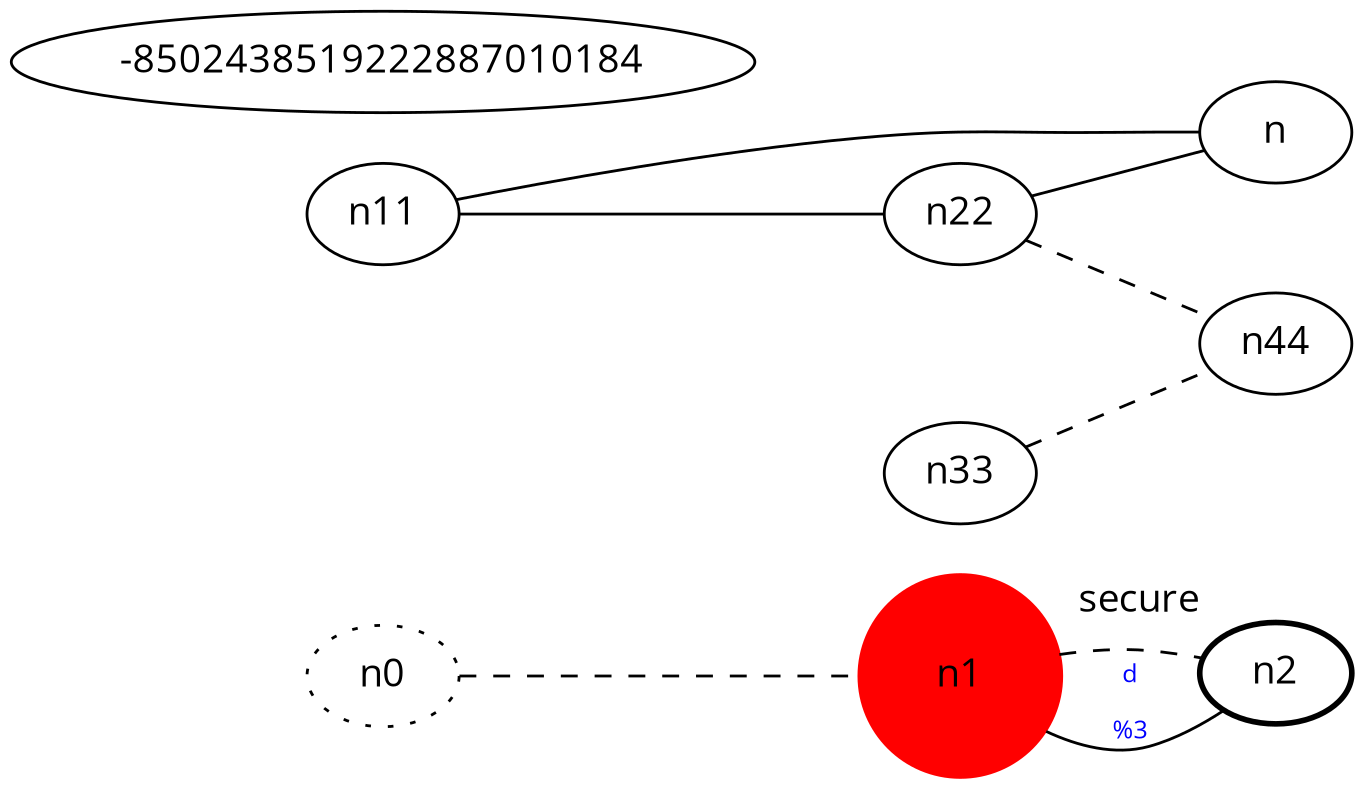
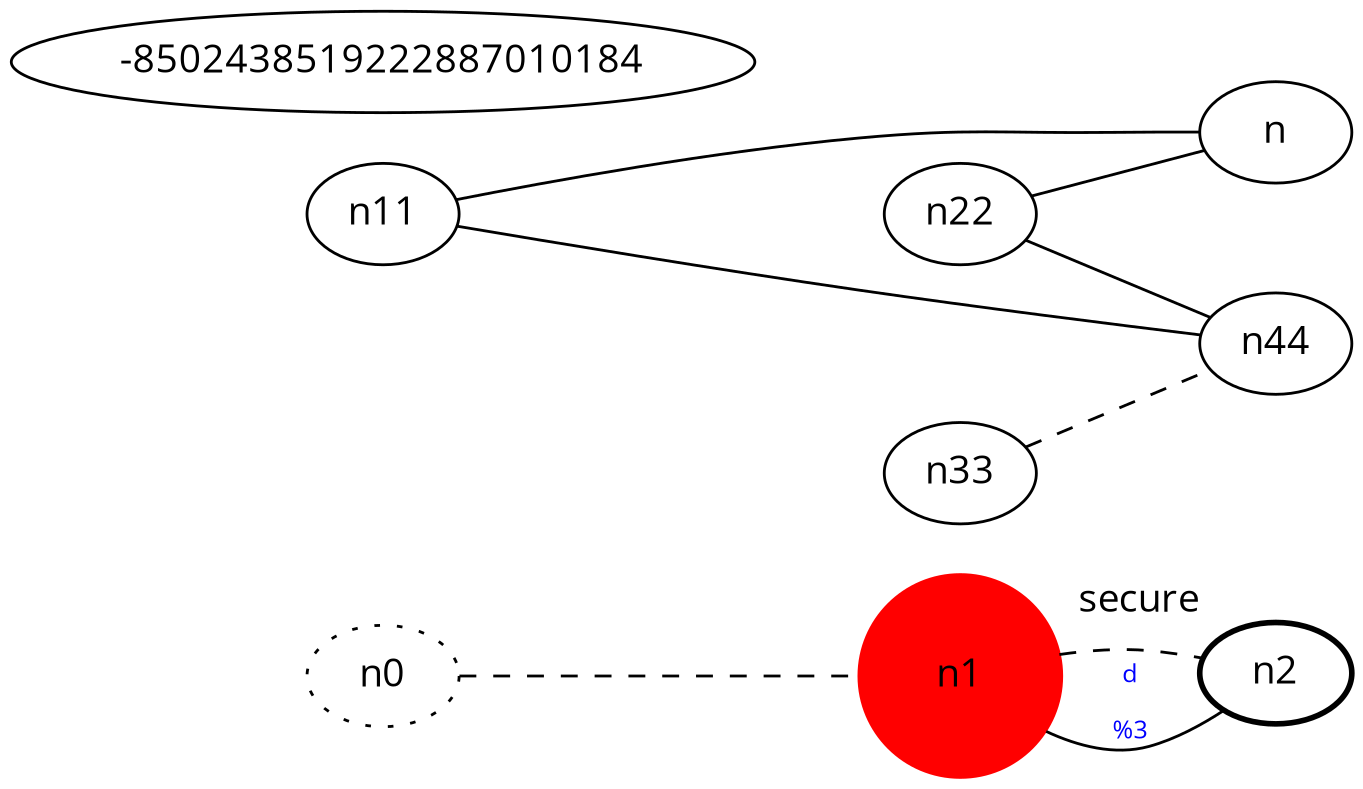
  graph {
    fontcolor=blue
    fontname="Open Sans"
    rankdir=LR
    node [fontname="Open Sans"]
    edge [fontname="Open Sans"]
    n0 [fillcolor="#123456" style=dotted]
    n1 [color=red height=1 style=filled width=1]
    n2 [style=bold xlabel=secure]
    n11
    n
    n44
    n33
    -8502438519222887010184
    n22
    n0 -- n1 [style=dashed]
    n1 -- n2 [style=dashed]
    n1 -- n2 [fontcolor=blue fontsize=9 label="d\n\l\G"]
    n11 -- n
-   n11 -- n22
+   n11 -- n44
    n33 -- n44 [style=dashed]
    n22 -- n
-   n22 -- n44 [style=dashed]
+   n22 -- n44
  }
